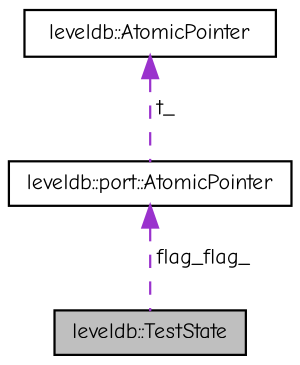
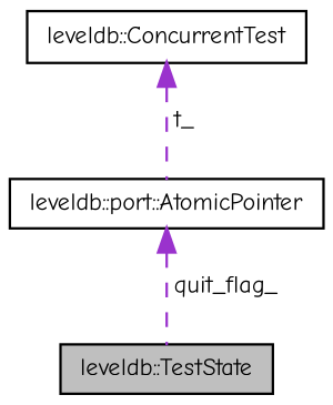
  digraph {
    fontname="Comic Neue"
    node [color=black fillcolor=white fontname="Comic Neue" fontsize=10 shape=record style=filled]
    edge [color=darkorchid3 dir=back fontname="Comic Neue" fontsize=10 labelfontname=Helvetica labelfontsize=10 style=dashed]
    n1 [fillcolor=grey75 fontcolor=black height=0.2 label="leveldb::TestState" width=0.4]
    n2 [height=0.2 label="leveldb::port::AtomicPointer" width=0.4]
-   n3 [height=0.2 label="leveldb::AtomicPointer" width=0.4]
-   n2 -> n1 [label=" flag_flag_"]
+   n3 [height=0.2 label="leveldb::ConcurrentTest" width=0.4]
+   n2 -> n1 [label=" quit_flag_"]
    n3 -> n2 [label=" t_"]
  }
